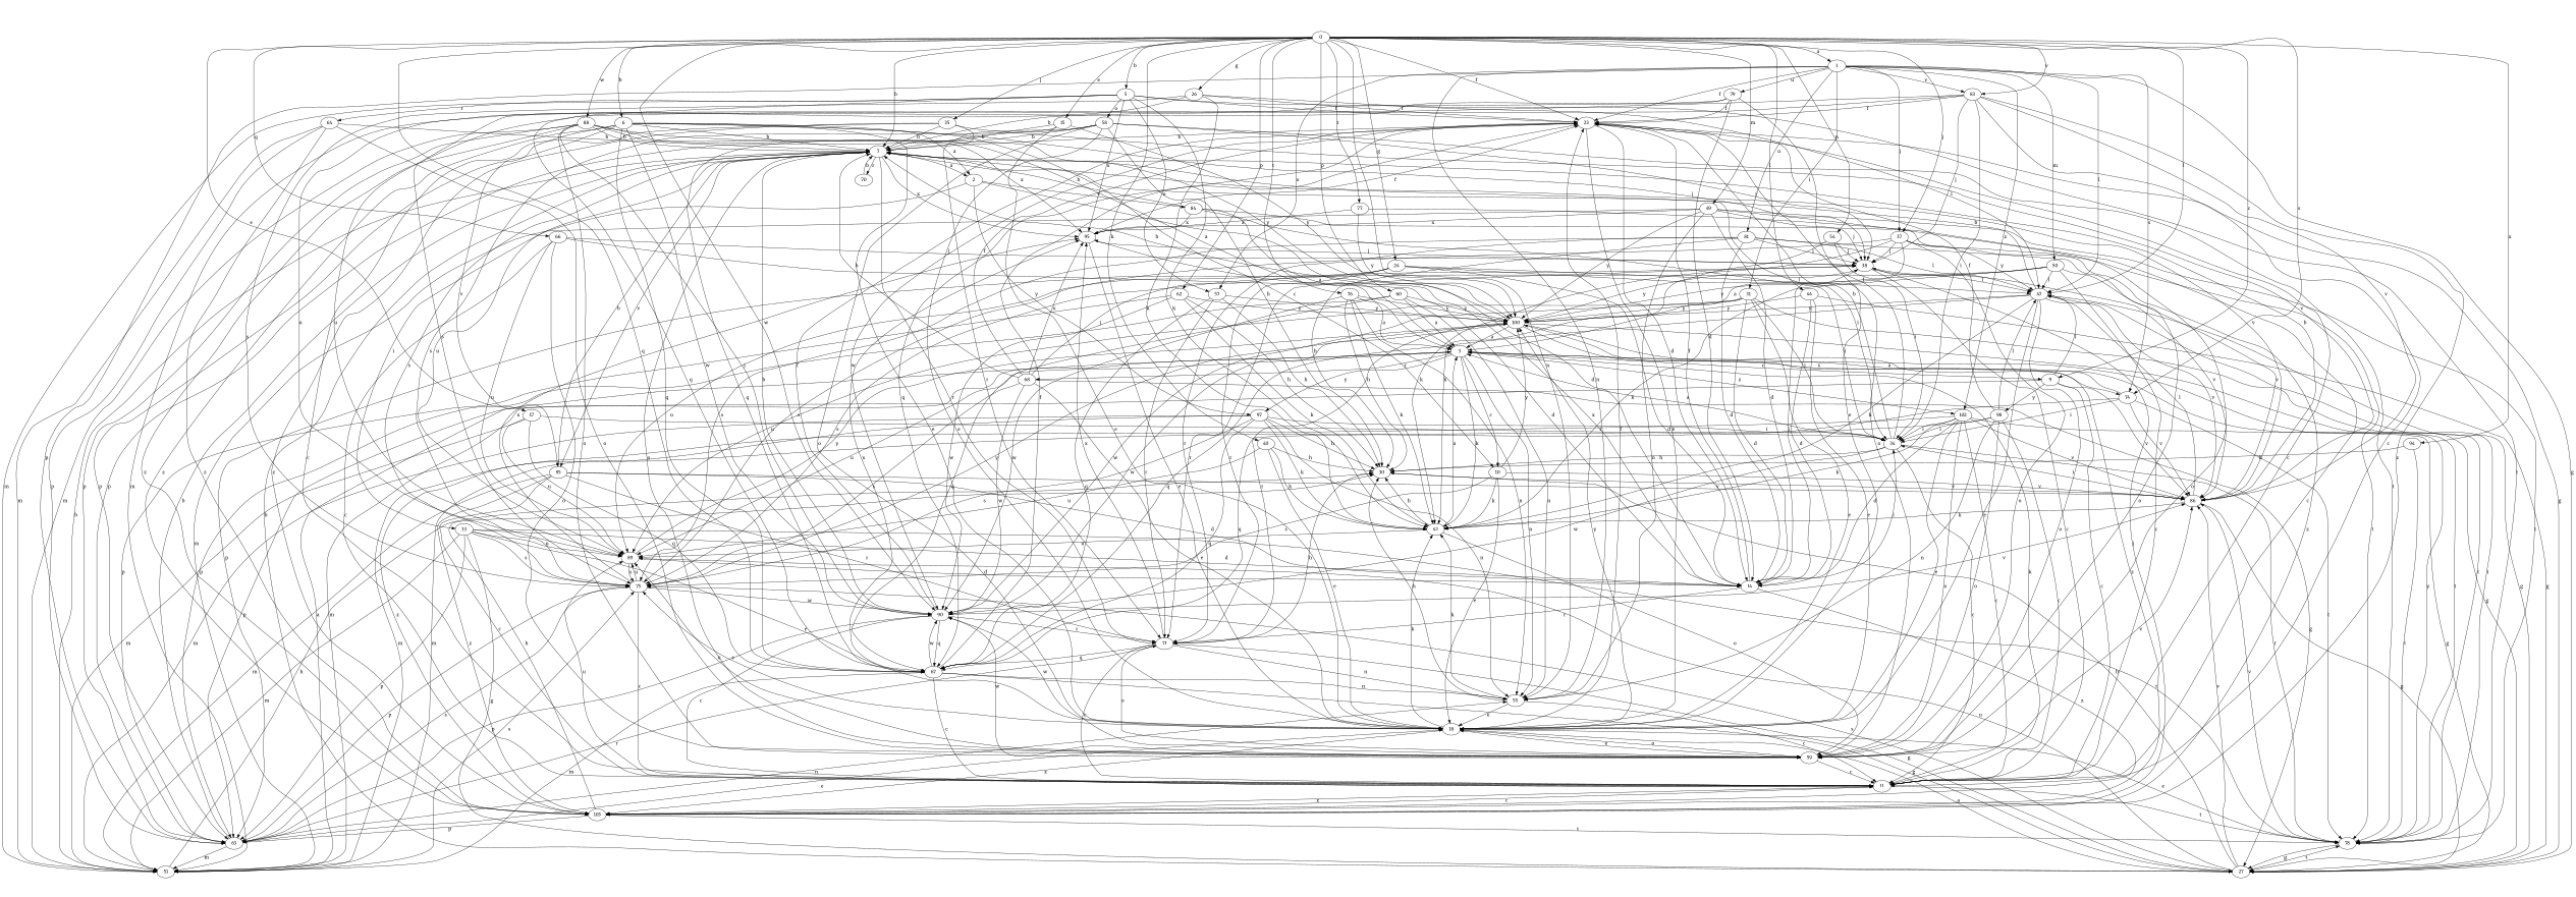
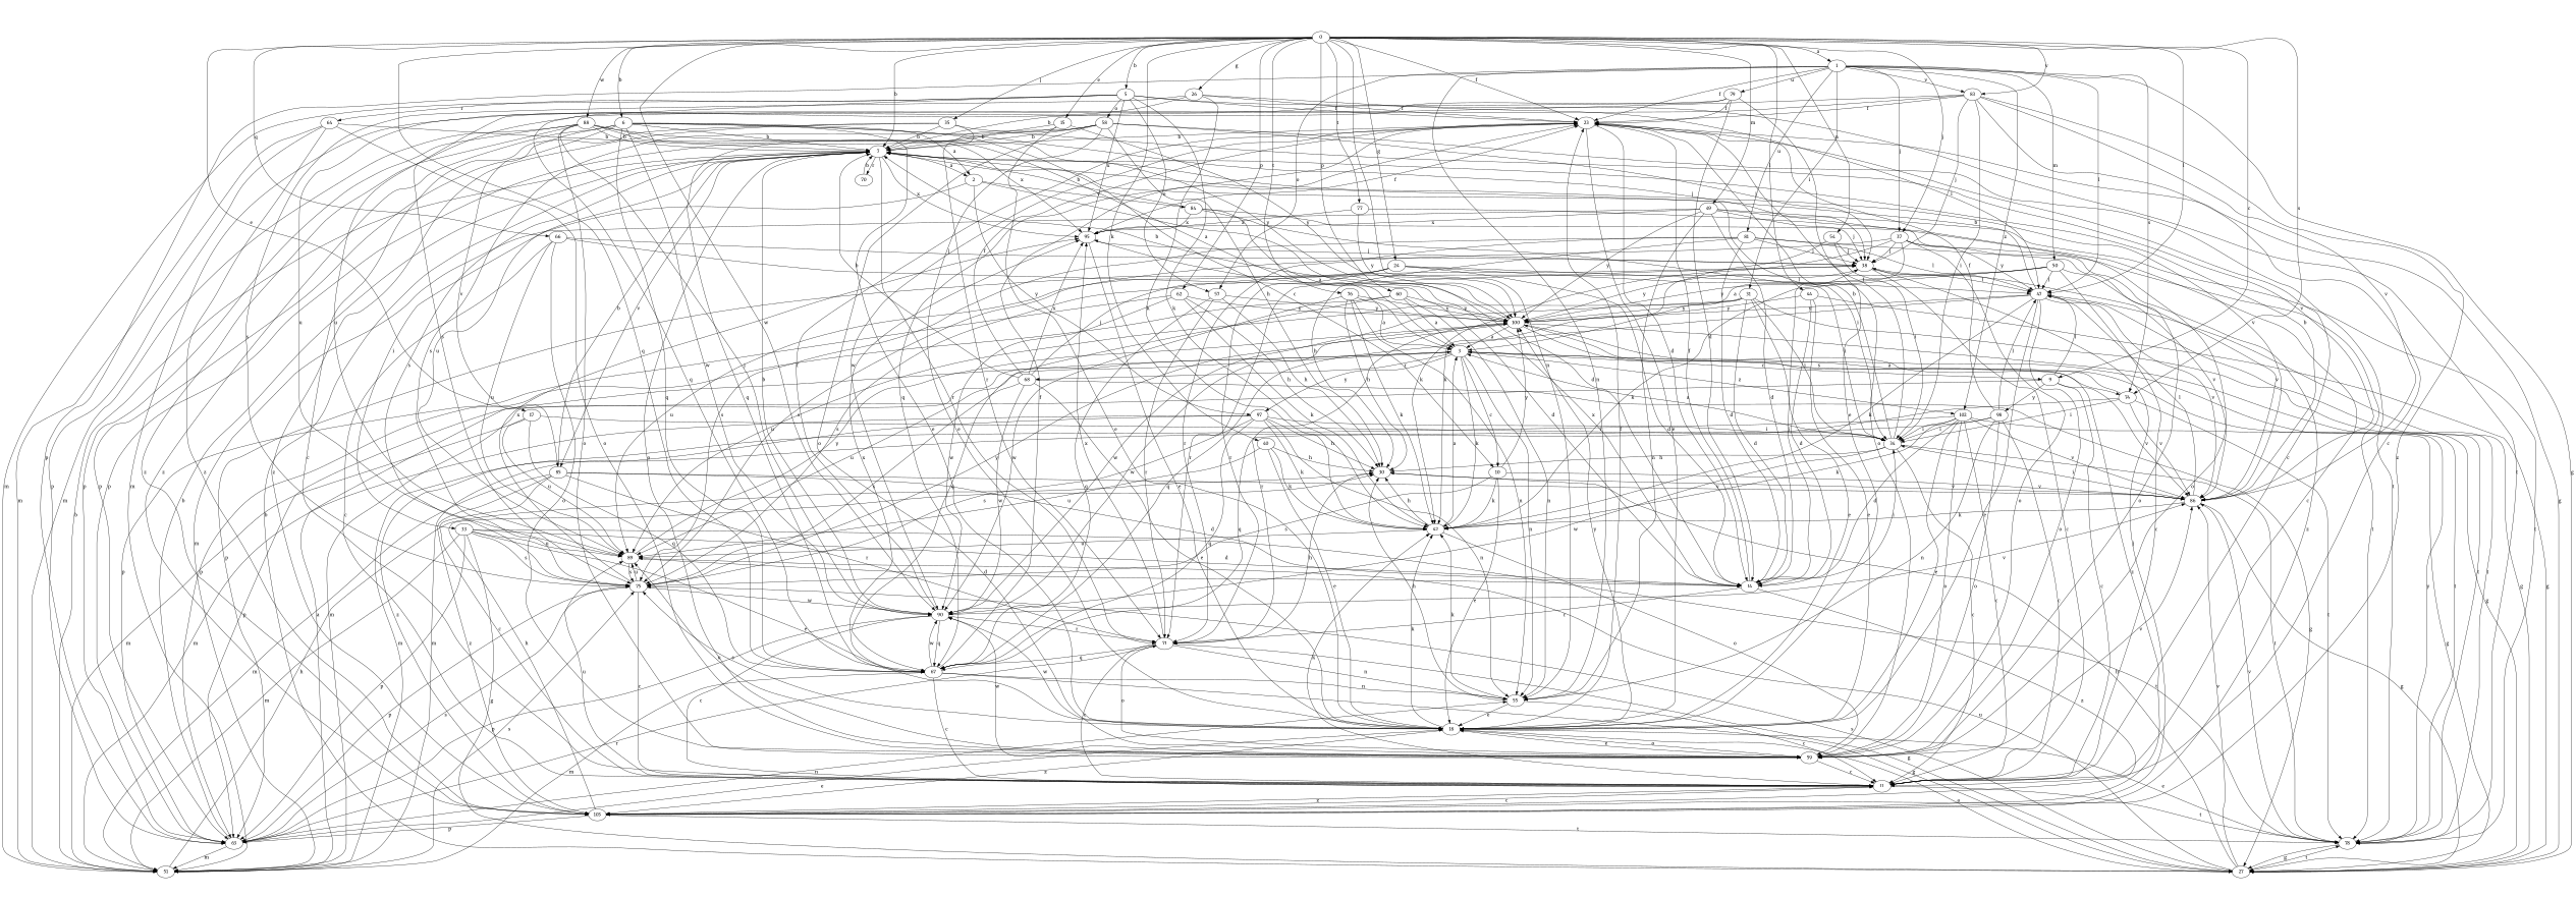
  strict digraph {
    fontname=Merriweather
    node [fontname=Merriweather]
    edge [fontname=Merriweather]
    0
    1
    5
    6
    7
    9
    15
    17
    23
    24
    26
    35
    37
    40
    44
    47
    49
    54
    55
    60
    62
    66
    67
    74
    76
    77
    83
    88
    90
-   94
    27
    31
    50
    57
    63
    79
    81
    102
    42
    51
    58
    n42 [label=64]
    78
    95
    2
    10
    11
    18
    38
    85
    103
    n52 [label=89]
    59
    70
    71
    75
    86
    98
    100
    34
    14
    3
    30
    33
    84
    97
    68
    0 -> 1 [label=a]
    0 -> 5 [label=b]
    0 -> 6 [label=b]
    0 -> 7 [label=b]
    0 -> 9 [label=c]
    0 -> 15 [label=e]
    0 -> 17 [label=e]
    0 -> 23 [label=f]
    0 -> 24 [label=g]
    0 -> 26 [label=g]
    0 -> 35 [label=j]
    0 -> 37 [label=j]
    0 -> 40 [label=k]
    0 -> 44 [label=l]
    0 -> 47 [label=l]
    0 -> 49 [label=m]
    0 -> 54 [label=n]
    0 -> 55 [label=n]
    0 -> 60 [label=p]
    0 -> 62 [label=p]
    0 -> 66 [label=q]
    0 -> 67 [label=q]
    0 -> 74 [label=s]
    0 -> 76 [label=t]
    0 -> 77 [label=t]
    0 -> 83 [label=v]
    0 -> 88 [label=w]
    0 -> 90 [label=w]
-   0 -> 94 [label=x]
    1 -> 23 [label=f]
    1 -> 37 [label=j]
    1 -> 47 [label=l]
    1 -> 55 [label=n]
    1 -> 74 [label=s]
    1 -> 83 [label=v]
    1 -> 27 [label=g]
    1 -> 31 [label=i]
    1 -> 50 [label=m]
    1 -> 57 [label=o]
    1 -> 63 [label=p]
    1 -> 79 [label=u]
    1 -> 81 [label=u]
    1 -> 102 [label=z]
    5 -> 23 [label=f]
    5 -> 67 [label=q]
    5 -> 57 [label=o]
    5 -> 42 [label=k]
    5 -> 51 [label=m]
    5 -> 58 [label=o]
    5 -> n42 [label=r]
    5 -> 78 [label=t]
    5 -> 95 [label=x]
    6 -> 7 [label=b]
    6 -> 67 [label=q]
    6 -> 90 [label=w]
    6 -> 2 [label=a]
    6 -> 10 [label=c]
    6 -> 11 [label=c]
    6 -> 18 [label=e]
    6 -> 38 [label=j]
    6 -> 85 [label=v]
    6 -> 103 [label=z]
    7 -> 95 [label=x]
    7 -> 2 [label=a]
    7 -> 85 [label=v]
    7 -> n52 [label=u]
    7 -> 59 [label=o]
    7 -> 70 [label=r]
    7 -> 71 [label=r]
    7 -> 75 [label=s]
    7 -> 86 [label=v]
    9 -> 47 [label=l]
    9 -> 63 [label=p]
    9 -> 11 [label=c]
    9 -> 86 [label=v]
    9 -> 98 [label=y]
    15 -> 7 [label=b]
    15 -> 18 [label=e]
    15 -> 75 [label=s]
    15 -> 100 [label=y]
    17 -> 67 [label=q]
    17 -> 51 [label=m]
    17 -> n52 [label=u]
    17 -> 34 [label=i]
    23 -> 7 [label=b]
    23 -> 67 [label=q]
    23 -> 90 [label=w]
    23 -> 27 [label=g]
    23 -> 11 [label=c]
    23 -> 18 [label=e]
    23 -> 59 [label=o]
    23 -> 14 [label=d]
    24 -> 47 [label=l]
    24 -> 63 [label=p]
    24 -> n52 [label=u]
    24 -> 71 [label=r]
    24 -> 34 [label=i]
    24 -> 14 [label=d]
    26 -> 23 [label=f]
    26 -> 47 [label=l]
    26 -> 42 [label=k]
    26 -> n52 [label=u]
    26 -> 75 [label=s]
    35 -> 7 [label=b]
    35 -> 63 [label=p]
    35 -> 103 [label=z]
    35 -> 71 [label=r]
    35 -> 86 [label=v]
    37 -> 47 [label=y]
    37 -> 42 [label=k]
    37 -> 38 [label=j]
    37 -> 103 [label=z]
    37 -> 59 [label=o]
    37 -> 75 [label=s]
    37 -> 3 [label=a]
    40 -> 42 [label=k]
    40 -> 18 [label=e]
    40 -> n52 [label=u]
    40 -> 30 [label=h]
    44 -> 27 [label=g]
    44 -> 18 [label=e]
    44 -> 100 [label=y]
    44 -> 14 [label=d]
    47 -> 7 [label=b]
    47 -> 67 [label=q]
    47 -> 27 [label=g]
    47 -> 42 [label=k]
    47 -> 78 [label=t]
    47 -> 18 [label=e]
    47 -> 59 [label=o]
    47 -> 86 [label=v]
    47 -> 100 [label=y]
    49 -> 55 [label=n]
    49 -> 51 [label=m]
    49 -> 78 [label=t]
    49 -> 95 [label=x]
    49 -> 38 [label=j]
    49 -> 59 [label=o]
    49 -> 100 [label=y]
    49 -> 14 [label=d]
    54 -> 42 [label=k]
    54 -> 38 [label=j]
    54 -> 34 [label=i]
    55 -> 42 [label=k]
    55 -> 11 [label=c]
    55 -> 18 [label=e]
    55 -> 30 [label=h]
    60 -> 55 [label=n]
    60 -> 67 [label=q]
    60 -> 63 [label=p]
    60 -> 100 [label=y]
    60 -> 3 [label=a]
    62 -> 90 [label=w]
    62 -> 63 [label=p]
    62 -> 42 [label=k]
    62 -> 100 [label=y]
    62 -> 30 [label=h]
    66 -> 11 [label=c]
    66 -> 38 [label=j]
    66 -> n52 [label=u]
    66 -> 59 [label=o]
    66 -> 14 [label=d]
    67 -> 23 [label=f]
    67 -> 55 [label=n]
    67 -> 90 [label=w]
    67 -> 27 [label=g]
    67 -> 51 [label=m]
    67 -> 95 [label=x]
    67 -> 11 [label=c]
    74 -> 67 [label=q]
    74 -> 78 [label=t]
    74 -> 86 [label=v]
    74 -> 34 [label=i]
    74 -> 3 [label=a]
    76 -> 55 [label=n]
    76 -> 90 [label=w]
    76 -> 42 [label=k]
    76 -> 100 [label=y]
    76 -> 3 [label=a]
    76 -> 30 [label=h]
    77 -> 95 [label=x]
    77 -> 11 [label=c]
    77 -> 100 [label=y]
    83 -> 7 [label=b]
    83 -> 23 [label=f]
    83 -> 11 [label=c]
    83 -> 38 [label=j]
    83 -> 103 [label=z]
    83 -> n52 [label=u]
    83 -> 86 [label=v]
    83 -> 34 [label=i]
    88 -> 7 [label=b]
    88 -> 90 [label=j]
    88 -> 63 [label=p]
    88 -> 51 [label=m]
    88 -> 95 [label=x]
    88 -> 103 [label=z]
    88 -> 59 [label=o]
    88 -> 100 [label=y]
    88 -> 3 [label=a]
    90 -> 7 [label=b]
    90 -> 23 [label=f]
    90 -> 67 [label=q]
    90 -> 63 [label=p]
    90 -> 11 [label=c]
    90 -> 71 [label=r]
    90 -> 86 [label=v]
-   94 -> 78 [label=t]
-   94 -> 30 [label=h]
    27 -> 7 [label=b]
    27 -> 78 [label=t]
    27 -> n52 [label=u]
    27 -> 75 [label=s]
    27 -> 86 [label=v]
    27 -> 30 [label=h]
    31 -> 90 [label=w]
    31 -> 78 [label=t]
    31 -> 18 [label=e]
    31 -> n52 [label=u]
    31 -> 100 [label=y]
    31 -> 34 [label=i]
    31 -> 14 [label=d]
    50 -> 47 [label=l]
    50 -> 42 [label=k]
    50 -> 11 [label=c]
    50 -> 75 [label=s]
    50 -> 86 [label=v]
    50 -> 100 [label=y]
    57 -> 67 [label=q]
    57 -> 71 [label=r]
    57 -> 100 [label=y]
    57 -> 30 [label=h]
    63 -> 7 [label=b]
    63 -> 55 [label=n]
    63 -> 51 [label=m]
    63 -> 18 [label=e]
    63 -> 71 [label=r]
    63 -> 75 [label=s]
    79 -> 23 [label=f]
    79 -> 51 [label=m]
    79 -> 18 [label=e]
    79 -> 75 [label=s]
    79 -> 14 [label=d]
    81 -> 47 [label=l]
    81 -> 38 [label=j]
    81 -> 59 [label=o]
    81 -> 71 [label=r]
    81 -> 75 [label=s]
    81 -> 14 [label=d]
    81 -> 30 [label=h]
    102 -> 27 [label=g]
    102 -> 42 [label=k]
    102 -> 51 [label=m]
    102 -> 11 [label=c]
    102 -> 18 [label=e]
    102 -> 59 [label=o]
    102 -> 86 [label=v]
    102 -> 34 [label=i]
    102 -> 14 [label=d]
    42 -> n52 [label=u]
    42 -> 59 [label=o]
    42 -> 3 [label=a]
    42 -> 30 [label=h]
    51 -> 7 [label=b]
    51 -> 75 [label=s]
    51 -> 3 [label=a]
    51 -> 30 [label=h]
    58 -> 7 [label=b]
    58 -> 67 [label=q]
    58 -> 63 [label=p]
    58 -> 78 [label=t]
    58 -> 18 [label=e]
    58 -> 38 [label=j]
    58 -> 59 [label=o]
    58 -> 30 [label=h]
    n42 -> 7 [label=b]
    n42 -> 63 [label=p]
    n42 -> 51 [label=m]
    n42 -> 103 [label=z]
    n42 -> 59 [label=o]
    78 -> 27 [label=g]
    78 -> 18 [label=e]
    78 -> 86 [label=v]
    78 -> 100 [label=y]
    95 -> 23 [label=f]
    95 -> 18 [label=e]
    95 -> 38 [label=j]
    2 -> 14 [label=d]
    2 -> 33 [label=i]
    2 -> 84 [label=v]
    2 -> 97 [label=y]
    10 -> 42 [label=k]
    10 -> 18 [label=e]
    10 -> 75 [label=s]
    10 -> 86 [label=v]
    10 -> 100 [label=y]
-   11 -> 3 [label=k]
+   11 -> 42 [label=k]
    11 -> 78 [label=t]
    11 -> 103 [label=z]
    11 -> n52 [label=u]
    18 -> 23 [label=f]
    18 -> 90 [label=w]
    18 -> 27 [label=a]
    18 -> 42 [label=k]
    18 -> 103 [label=z]
    18 -> 59 [label=o]
    18 -> 75 [label=s]
    18 -> 100 [label=y]
    38 -> 47 [label=l]
    38 -> 11 [label=c]
    38 -> 71 [label=r]
    38 -> 86 [label=v]
    38 -> 100 [label=y]
    85 -> 7 [label=b]
    85 -> 51 [label=m]
    85 -> 11 [label=c]
    85 -> 103 [label=z]
    85 -> 71 [label=r]
    85 -> 86 [label=v]
    85 -> 14 [label=d]
    103 -> 63 [label=p]
    103 -> 78 [label=t]
    103 -> 11 [label=c]
    103 -> 38 [label=j]
    103 -> 30 [label=h]
    n52 -> 75 [label=s]
    n52 -> 100 [label=y]
    n52 -> 14 [label=d]
    59 -> 90 [label=w]
    59 -> 11 [label=c]
    59 -> 18 [label=e]
    59 -> n52 [label=u]
    59 -> 86 [label=v]
    70 -> 7 [label=b]
    71 -> 55 [label=n]
    71 -> 67 [label=q]
    71 -> 27 [label=g]
    71 -> 95 [label=x]
    71 -> 11 [label=c]
    71 -> 59 [label=o]
    71 -> 30 [label=h]
    75 -> 90 [label=w]
    75 -> 63 [label=p]
    75 -> 95 [label=x]
    75 -> 11 [label=c]
    75 -> n52 [label=u]
    75 -> 100 [label=y]
    86 -> 7 [label=b]
    86 -> 47 [label=l]
    86 -> 27 [label=g]
    86 -> 42 [label=k]
    86 -> 34 [label=i]
    98 -> 23 [label=f]
    98 -> 47 [label=l]
    98 -> 55 [label=n]
    98 -> 51 [label=m]
    98 -> 11 [label=c]
    98 -> 59 [label=o]
    98 -> 34 [label=i]
    100 -> 7 [label=b]
    100 -> 90 [label=w]
    100 -> 27 [label=g]
    100 -> 78 [label=t]
    100 -> 103 [label=z]
    100 -> 71 [label=r]
    100 -> 3 [label=a]
    34 -> 7 [label=b]
    34 -> 23 [label=f]
    34 -> 90 [label=w]
    34 -> 78 [label=t]
    34 -> 11 [label=c]
    34 -> 3 [label=a]
    34 -> 30 [label=h]
    14 -> 23 [label=f]
    14 -> 95 [label=x]
    14 -> 38 [label=j]
    14 -> 103 [label=z]
    14 -> 71 [label=r]
    14 -> 34 [label=i]
    3 -> 9 [label=c]
    3 -> 55 [label=n]
    3 -> 74 [label=s]
    3 -> 102 [label=z]
    3 -> 42 [label=k]
    3 -> 51 [label=m]
    3 -> 10 [label=c]
    3 -> n52 [label=u]
    3 -> 97 [label=y]
    3 -> 68 [label=r]
    30 -> 86 [label=v]
    33 -> 27 [label=g]
    33 -> 63 [label=p]
    33 -> 51 [label=m]
    33 -> 78 [label=t]
    33 -> 18 [label=e]
    33 -> n52 [label=u]
    33 -> 75 [label=s]
    33 -> 14 [label=d]
    84 -> 7 [label=b]
    84 -> 78 [label=t]
    84 -> 95 [label=x]
    84 -> 34 [label=i]
    84 -> 3 [label=a]
    97 -> 55 [label=n]
    97 -> 67 [label=q]
    97 -> 42 [label=k]
    97 -> 51 [label=m]
    97 -> 103 [label=z]
    97 -> 75 [label=s]
    97 -> 34 [label=i]
    97 -> 30 [label=h]
    68 -> 7 [label=b]
    68 -> 23 [label=f]
    68 -> 90 [label=w]
    68 -> 27 [label=g]
    68 -> 95 [label=x]
    68 -> 18 [label=e]
    68 -> 38 [label=j]
    68 -> 75 [label=s]
  }
